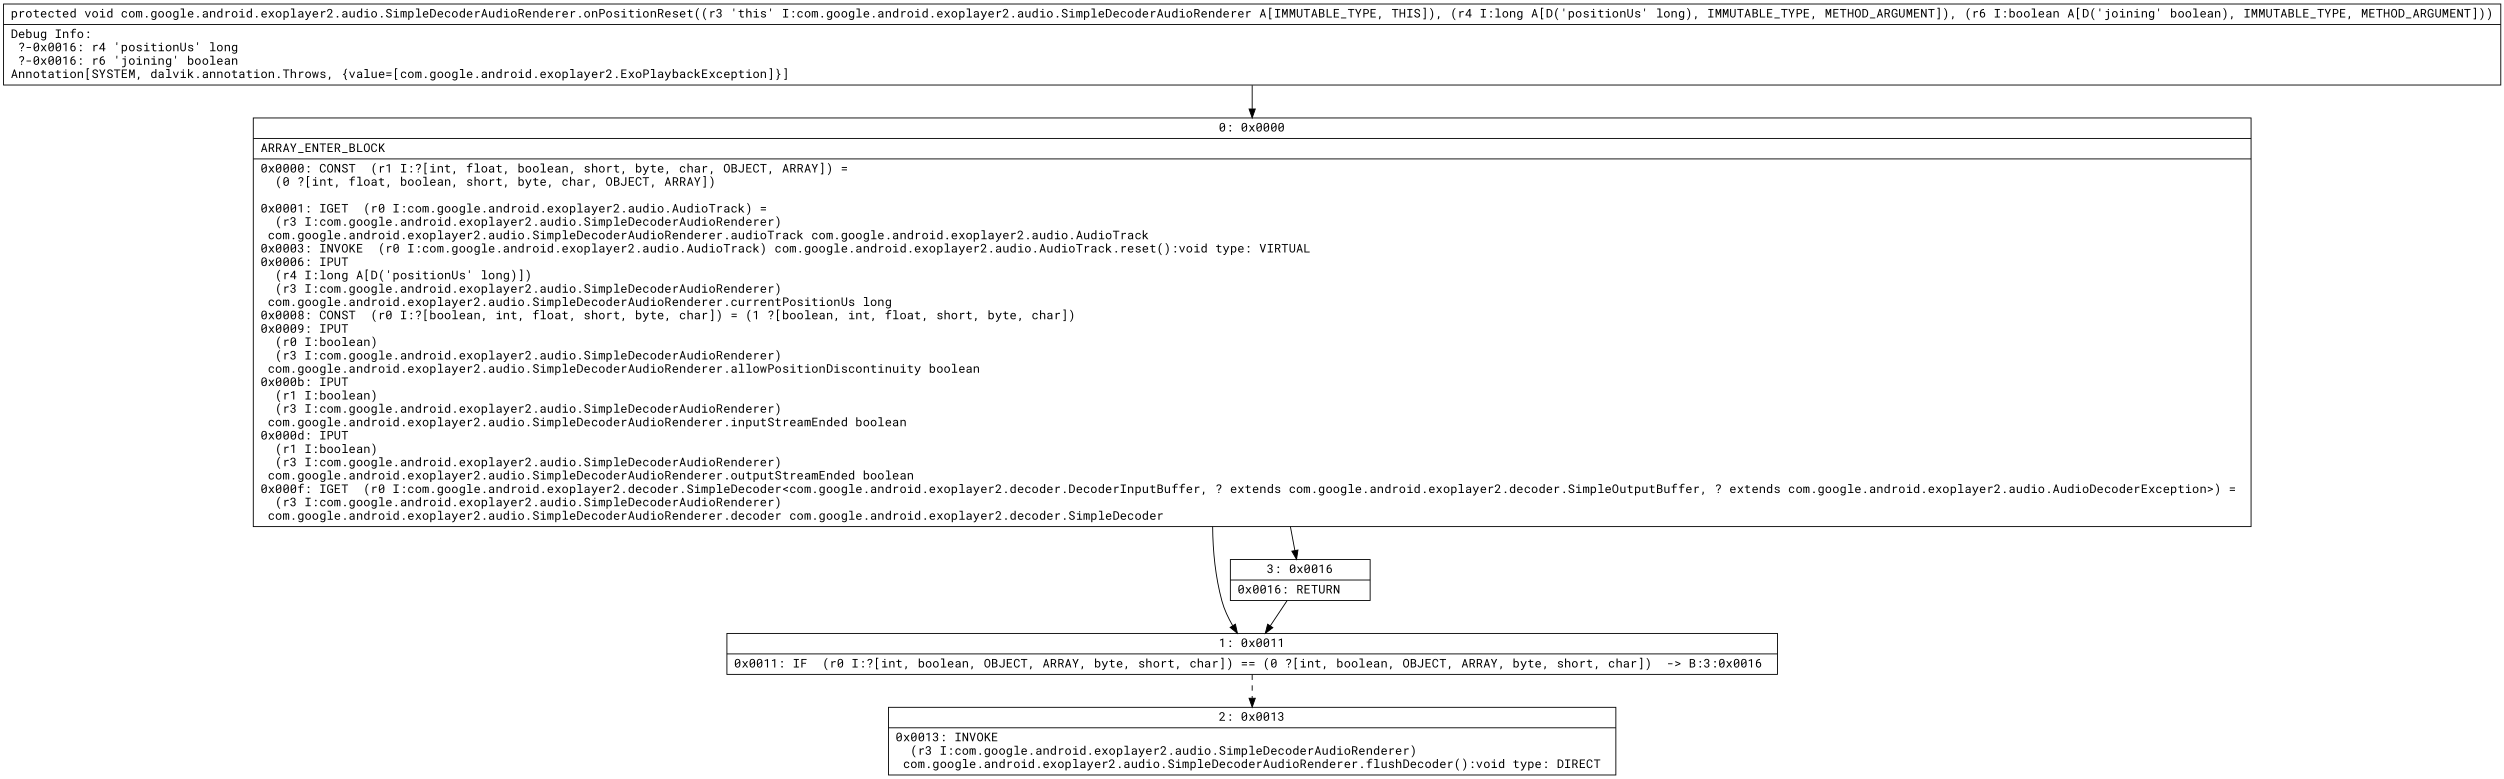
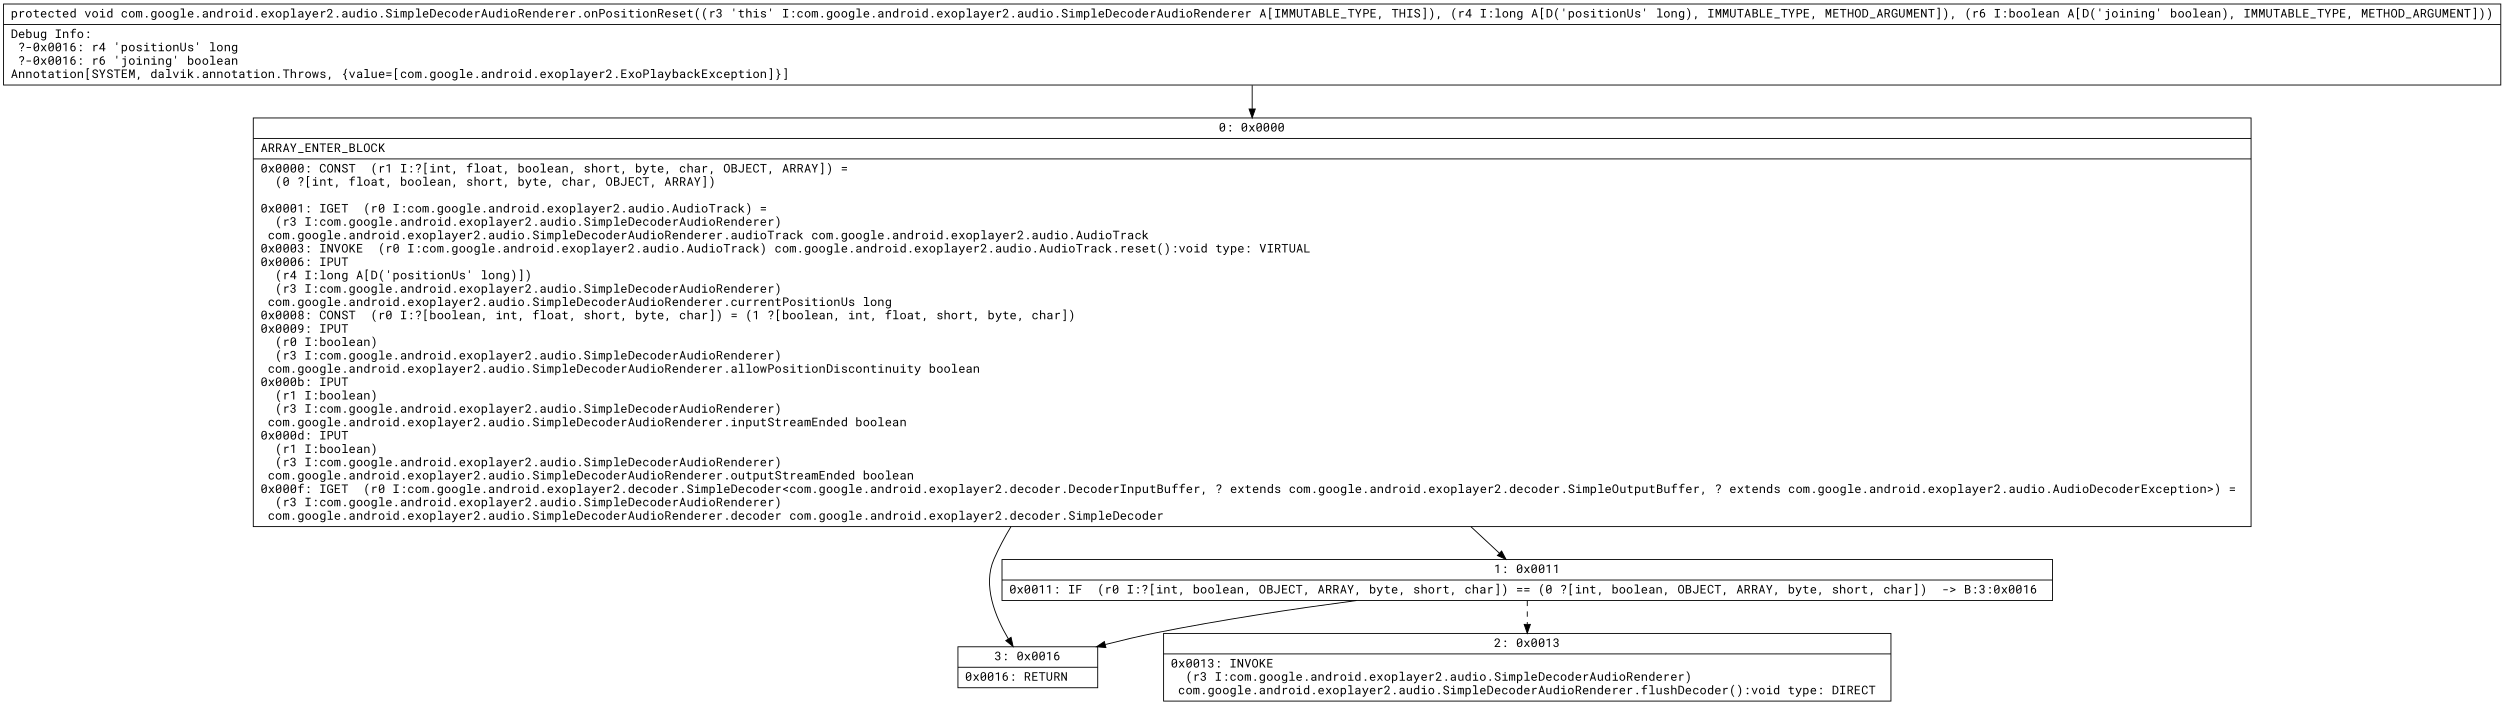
  digraph {
    fontname="Roboto Mono"
    node [fontname="Roboto Mono" shape=record]
    edge [fontname="Roboto Mono"]
    n1 [label="{0\:\ 0x0000|ARRAY_ENTER_BLOCK\l|0x0000: CONST  (r1 I:?[int, float, boolean, short, byte, char, OBJECT, ARRAY]) = \l  (0 ?[int, float, boolean, short, byte, char, OBJECT, ARRAY])\l \l0x0001: IGET  (r0 I:com.google.android.exoplayer2.audio.AudioTrack) = \l  (r3 I:com.google.android.exoplayer2.audio.SimpleDecoderAudioRenderer)\l com.google.android.exoplayer2.audio.SimpleDecoderAudioRenderer.audioTrack com.google.android.exoplayer2.audio.AudioTrack \l0x0003: INVOKE  (r0 I:com.google.android.exoplayer2.audio.AudioTrack) com.google.android.exoplayer2.audio.AudioTrack.reset():void type: VIRTUAL \l0x0006: IPUT  \l  (r4 I:long A[D('positionUs' long)])\l  (r3 I:com.google.android.exoplayer2.audio.SimpleDecoderAudioRenderer)\l com.google.android.exoplayer2.audio.SimpleDecoderAudioRenderer.currentPositionUs long \l0x0008: CONST  (r0 I:?[boolean, int, float, short, byte, char]) = (1 ?[boolean, int, float, short, byte, char]) \l0x0009: IPUT  \l  (r0 I:boolean)\l  (r3 I:com.google.android.exoplayer2.audio.SimpleDecoderAudioRenderer)\l com.google.android.exoplayer2.audio.SimpleDecoderAudioRenderer.allowPositionDiscontinuity boolean \l0x000b: IPUT  \l  (r1 I:boolean)\l  (r3 I:com.google.android.exoplayer2.audio.SimpleDecoderAudioRenderer)\l com.google.android.exoplayer2.audio.SimpleDecoderAudioRenderer.inputStreamEnded boolean \l0x000d: IPUT  \l  (r1 I:boolean)\l  (r3 I:com.google.android.exoplayer2.audio.SimpleDecoderAudioRenderer)\l com.google.android.exoplayer2.audio.SimpleDecoderAudioRenderer.outputStreamEnded boolean \l0x000f: IGET  (r0 I:com.google.android.exoplayer2.decoder.SimpleDecoder\<com.google.android.exoplayer2.decoder.DecoderInputBuffer, ? extends com.google.android.exoplayer2.decoder.SimpleOutputBuffer, ? extends com.google.android.exoplayer2.audio.AudioDecoderException\>) = \l  (r3 I:com.google.android.exoplayer2.audio.SimpleDecoderAudioRenderer)\l com.google.android.exoplayer2.audio.SimpleDecoderAudioRenderer.decoder com.google.android.exoplayer2.decoder.SimpleDecoder \l}"]
    n2 [label="{1\:\ 0x0011|0x0011: IF  (r0 I:?[int, boolean, OBJECT, ARRAY, byte, short, char]) == (0 ?[int, boolean, OBJECT, ARRAY, byte, short, char])  \-\> B:3:0x0016 \l}"]
    n3 [label="{3\:\ 0x0016|0x0016: RETURN   \l}"]
    n4 [label="{2\:\ 0x0013|0x0013: INVOKE  \l  (r3 I:com.google.android.exoplayer2.audio.SimpleDecoderAudioRenderer)\l com.google.android.exoplayer2.audio.SimpleDecoderAudioRenderer.flushDecoder():void type: DIRECT \l}"]
    n5 [label="{protected void com.google.android.exoplayer2.audio.SimpleDecoderAudioRenderer.onPositionReset((r3 'this' I:com.google.android.exoplayer2.audio.SimpleDecoderAudioRenderer A[IMMUTABLE_TYPE, THIS]), (r4 I:long A[D('positionUs' long), IMMUTABLE_TYPE, METHOD_ARGUMENT]), (r6 I:boolean A[D('joining' boolean), IMMUTABLE_TYPE, METHOD_ARGUMENT]))  | Debug Info:\l  ?\-0x0016: r4 'positionUs' long\l  ?\-0x0016: r6 'joining' boolean\lAnnotation[SYSTEM, dalvik.annotation.Throws, \{value=[com.google.android.exoplayer2.ExoPlaybackException]\}]\l}"]
    n1 -> n2
    n1 -> n3
-   n3 -> n2
+   n2 -> n3
    n2 -> n4 [style=dashed]
    n5 -> n1
  }
